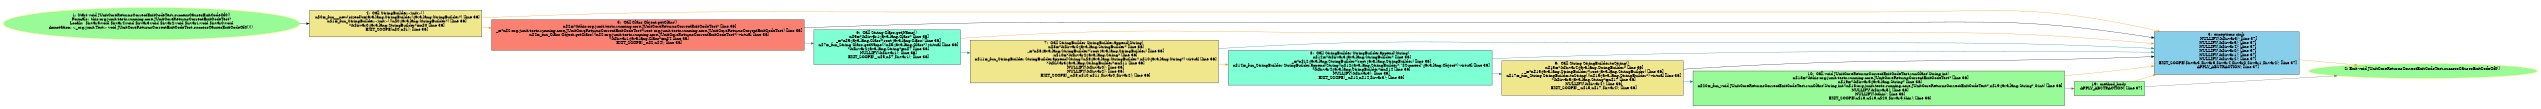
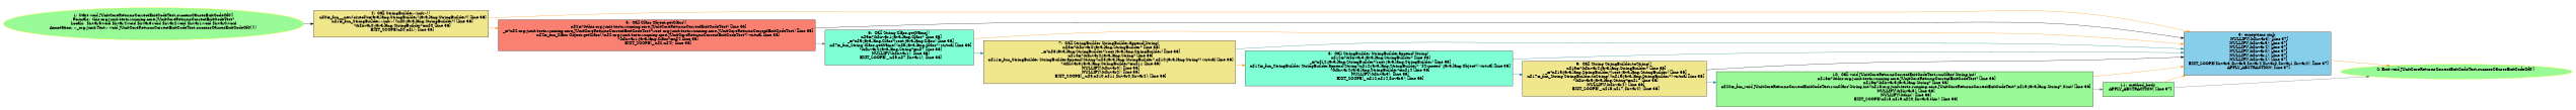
  digraph {
    rankdir=LR
    node [style=filled fillcolor=palegreen shape=box]
    edge [color=darkorange]
    n1 [color=yellow label="1: Start void JUnitCoreReturnsCorrectExitCodeTest.successCausesExitCodeOf0()\nFormals:  this:org.junit.tests.running.core.JUnitCoreReturnsCorrectExitCodeTest*\nLocals:  $irvar5:void $irvar4:void $irvar3:void $irvar2:void $irvar1:void $irvar0:void\nAnnotation: <_org.junit.Test> void JUnitCoreReturnsCorrectExitCodeTest.successCausesExitCodeOf0()() \n  " shape=""]
    n2 [label="4:  Call StringBuilder.<init>() \n   n$0=_fun___new(sizeof(t=java.lang.StringBuilder):java.lang.StringBuilder*) [line 36]\n  n$1=_fun_StringBuilder.<init>()(n$0:java.lang.StringBuilder*) [line 36]\n  *&$irvar0:java.lang.StringBuilder*=n$0 [line 36]\n  EXIT_SCOPE(n$0,n$1); [line 36]\n " fillcolor=khaki]
    n3 [label="3:  exceptions sink \n   NULLIFY(&$irvar3); [line 37]\n  NULLIFY(&$irvar5); [line 37]\n  NULLIFY(&$irvar4); [line 37]\n  NULLIFY(&$irvar0); [line 37]\n  NULLIFY(&$irvar1); [line 37]\n  NULLIFY(&$irvar2); [line 37]\n  EXIT_SCOPE($irvar3,$irvar5,$irvar4,$irvar0,$irvar1,$irvar2); [line 37]\n  APPLY_ABSTRACTION; [line 37]\n " fillcolor=skyblue]
    n4 [label="5:  Call Class Object.getClass() \n   n$2=*&this:org.junit.tests.running.core.JUnitCoreReturnsCorrectExitCodeTest* [line 36]\n  _=*n$2:org.junit.tests.running.core.JUnitCoreReturnsCorrectExitCodeTest*(root org.junit.tests.running.core.JUnitCoreReturnsCorrectExitCodeTest) [line 36]\n  n$4=_fun_Class Object.getClass()(n$2:org.junit.tests.running.core.JUnitCoreReturnsCorrectExitCodeTest*) virtual [line 36]\n  *&$irvar1:java.lang.Class*=n$4 [line 36]\n  EXIT_SCOPE(_,n$2,n$4); [line 36]\n " fillcolor=salmon]
    n5 [color=yellow label="2: Exit void JUnitCoreReturnsCorrectExitCodeTest.successCausesExitCodeOf0() \n  " shape=""]
    n6 [label="6:  Call String Class.getName() \n   n$5=*&$irvar1:java.lang.Class* [line 36]\n  _=*n$5:java.lang.Class*(root java.lang.Class) [line 36]\n  n$7=_fun_String Class.getName()(n$5:java.lang.Class*) virtual [line 36]\n  *&$irvar2:java.lang.String*=n$7 [line 36]\n  NULLIFY(&$irvar1); [line 36]\n  EXIT_SCOPE(_,n$5,n$7,$irvar1); [line 36]\n " fillcolor=aquamarine]
    n7 [label="7:  Call StringBuilder StringBuilder.append(String) \n   n$8=*&$irvar0:java.lang.StringBuilder* [line 36]\n  _=*n$8:java.lang.StringBuilder*(root java.lang.StringBuilder) [line 36]\n  n$10=*&$irvar2:java.lang.String* [line 36]\n  n$11=_fun_StringBuilder StringBuilder.append(String)(n$8:java.lang.StringBuilder*,n$10:java.lang.String*) virtual [line 36]\n  *&$irvar3:java.lang.StringBuilder*=n$11 [line 36]\n  NULLIFY(&$irvar0); [line 36]\n  NULLIFY(&$irvar2); [line 36]\n  EXIT_SCOPE(_,n$8,n$10,n$11,$irvar0,$irvar2); [line 36]\n " fillcolor=khaki]
    n8 [label="8:  Call StringBuilder StringBuilder.append(String) \n   n$12=*&$irvar3:java.lang.StringBuilder* [line 36]\n  _=*n$12:java.lang.StringBuilder*(root java.lang.StringBuilder) [line 36]\n  n$14=_fun_StringBuilder StringBuilder.append(String)(n$12:java.lang.StringBuilder*,\"$Succeed\":java.lang.Object*) virtual [line 36]\n  *&$irvar4:java.lang.StringBuilder*=n$14 [line 36]\n  NULLIFY(&$irvar3); [line 36]\n  EXIT_SCOPE(_,n$12,n$14,$irvar3); [line 36]\n " fillcolor=aquamarine]
    n9 [label="9:  Call String StringBuilder.toString() \n   n$15=*&$irvar4:java.lang.StringBuilder* [line 36]\n  _=*n$15:java.lang.StringBuilder*(root java.lang.StringBuilder) [line 36]\n  n$17=_fun_String StringBuilder.toString()(n$15:java.lang.StringBuilder*) virtual [line 36]\n  *&$irvar5:java.lang.String*=n$17 [line 36]\n  NULLIFY(&$irvar4); [line 36]\n  EXIT_SCOPE(_,n$15,n$17,$irvar4); [line 36]\n " fillcolor=khaki]
    n10 [label="10:  Call void JUnitCoreReturnsCorrectExitCodeTest.runClass(String,int) \n   n$18=*&this:org.junit.tests.running.core.JUnitCoreReturnsCorrectExitCodeTest* [line 36]\n  n$19=*&$irvar5:java.lang.String* [line 36]\n  n$20=_fun_void JUnitCoreReturnsCorrectExitCodeTest.runClass(String,int)(n$18:org.junit.tests.running.core.JUnitCoreReturnsCorrectExitCodeTest*,n$19:java.lang.String*,0:int) [line 36]\n  NULLIFY(&$irvar5); [line 36]\n  NULLIFY(&this); [line 36]\n  EXIT_SCOPE(n$18,n$19,n$20,$irvar5,this); [line 36]\n "]
-   n11 [label="19:  method_body \n   APPLY_ABSTRACTION; [line 37]\n "]
+   n11 [label="11:  method_body \n   APPLY_ABSTRACTION; [line 37]\n "]
    n1 -> n2 [color=black]
    n2 -> n3
    n2 -> n4
    n3 -> n5
    n4 -> n3 [color=black]
    n4 -> n6 [color=gray40]
    n6 -> n3
    n6 -> n7 [color=teal]
    n7 -> n3 [color=teal]
    n7 -> n8
    n8 -> n3 [color=teal]
    n8 -> n9 [color=teal]
    n9 -> n3 [color=black]
    n9 -> n10 [color=teal]
    n10 -> n3
    n10 -> n11 [color=gray40]
    n11 -> n3
    n11 -> n5 [color=gray40]
  }
